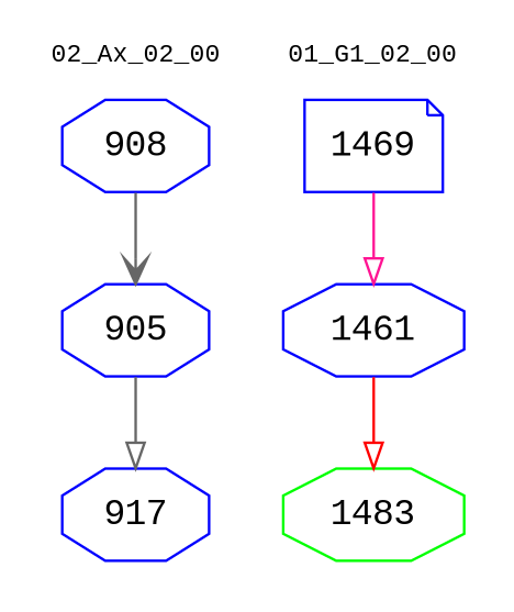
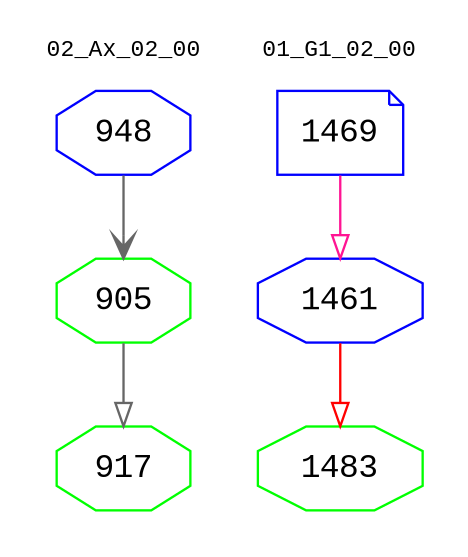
  digraph {
    fontname="Liberation Mono"
    node [color=blue fontname="Liberation Mono" shape=octagon]
    edge [arrowhead=onormal color=gray40 fontname="Liberation Mono"]
-   n1 [label=908]
-   n2 [label=905]
-   n3 [label=917]
+   n1 [label=948]
+   n2 [color=green label=905]
+   n3 [color=green label=917]
    n4 [label=1469 shape=note]
    n5 [label=1461]
    n6 [color=green label=1483]
    subgraph cluster_1 {
      color=white
      fontsize=10
      label="02_Ax_02_00"
      n1
      n2
      n3
    }
    subgraph cluster_2 {
      color=white
      fontsize=10
      label="01_G1_02_00"
      n4
      n5
      n6
    }
    n1 -> n2 [arrowhead=vee]
    n2 -> n3
    n4 -> n5 [color=deeppink]
    n5 -> n6 [color=red]
  }
